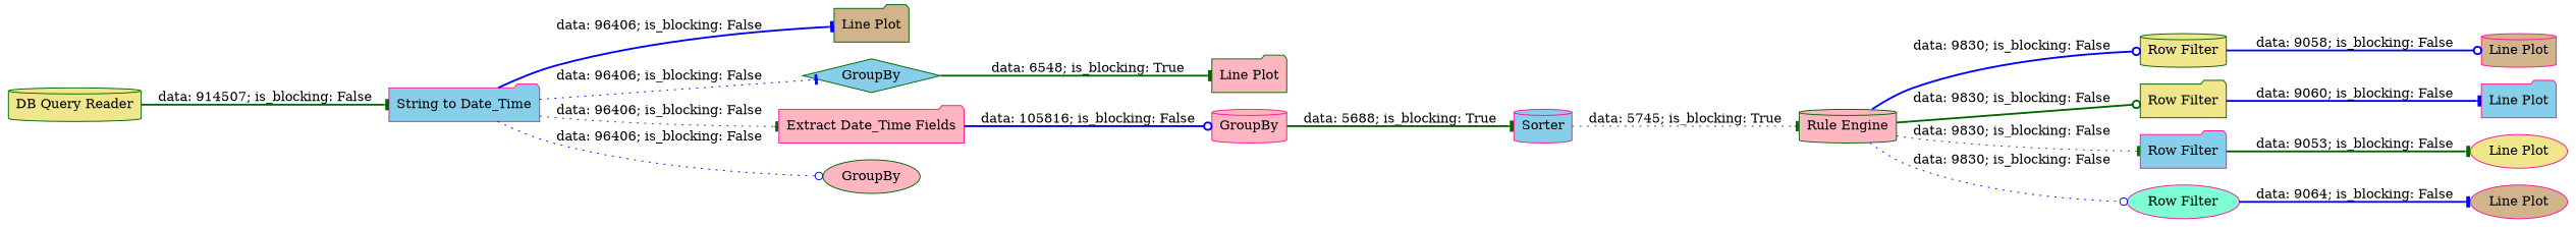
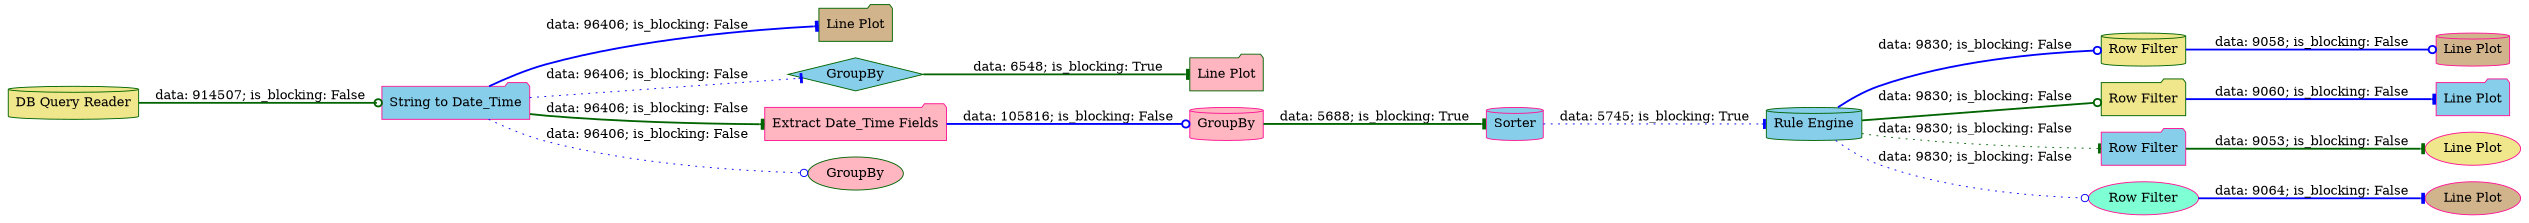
  digraph {
    rankdir=LR
    node [color=deeppink fillcolor=lightpink shape=folder style=filled]
    edge [arrowhead=tee color=blue style=bold]
    n1 [fillcolor=tan label="Line Plot" shape=cylinder]
    n2 [color=darkgreen fillcolor=tan label="Line Plot"]
    n3 [label=GroupBy shape=cylinder]
    n4 [fillcolor=skyblue label=Sorter shape=cylinder]
-   n5 [color=darkgreen label="Rule Engine" shape=cylinder]
+   n5 [color=darkgreen fillcolor=skyblue label="Rule Engine" shape=cylinder]
    n6 [color=darkgreen label="Line Plot"]
    n7 [color=darkgreen fillcolor=khaki label="Row Filter" shape=cylinder]
    n8 [color=darkgreen fillcolor=skyblue label=GroupBy shape=diamond]
    n9 [fillcolor=skyblue label="Line Plot"]
    n10 [fillcolor=skyblue label="String to Date_Time"]
    n11 [label="Extract Date_Time Fields"]
    n12 [color=darkgreen label=GroupBy shape=ellipse]
    n13 [color=darkgreen fillcolor=khaki label="Row Filter"]
    n14 [fillcolor=skyblue label="Row Filter"]
    n15 [fillcolor=aquamarine label="Row Filter" shape=ellipse]
    n16 [fillcolor=khaki label="Line Plot" shape=ellipse]
    n17 [color=darkgreen fillcolor=khaki label="DB Query Reader" shape=cylinder]
    n18 [fillcolor=tan label="Line Plot" shape=ellipse]
    n3 -> n4 [color=darkgreen label="data: 5688; is_blocking: True"]
-   n4 -> n5 [color=darkgreen label="data: 5745; is_blocking: True" style=dotted]
+   n4 -> n5 [label="data: 5745; is_blocking: True" style=dotted]
    n5 -> n7 [arrowhead=odot label="data: 9830; is_blocking: False"]
    n5 -> n13 [arrowhead=odot color=darkgreen label="data: 9830; is_blocking: False"]
    n5 -> n14 [color=darkgreen label="data: 9830; is_blocking: False" style=dotted]
    n5 -> n15 [arrowhead=odot label="data: 9830; is_blocking: False" style=dotted]
    n7 -> n1 [arrowhead=odot label="data: 9058; is_blocking: False"]
    n8 -> n6 [color=darkgreen label="data: 6548; is_blocking: True"]
    n10 -> n2 [label="data: 96406; is_blocking: False"]
    n10 -> n8 [label="data: 96406; is_blocking: False" style=dotted]
-   n10 -> n11 [color=darkgreen label="data: 96406; is_blocking: False" style=dotted]
+   n10 -> n11 [color=darkgreen label="data: 96406; is_blocking: False"]
    n10 -> n12 [arrowhead=odot label="data: 96406; is_blocking: False" style=dotted]
    n11 -> n3 [arrowhead=odot label="data: 105816; is_blocking: False"]
    n13 -> n9 [label="data: 9060; is_blocking: False"]
    n14 -> n16 [color=darkgreen label="data: 9053; is_blocking: False"]
    n15 -> n18 [label="data: 9064; is_blocking: False"]
-   n17 -> n10 [color=darkgreen label="data: 914507; is_blocking: False"]
+   n17 -> n10 [arrowhead=odot color=darkgreen label="data: 914507; is_blocking: False"]
  }
